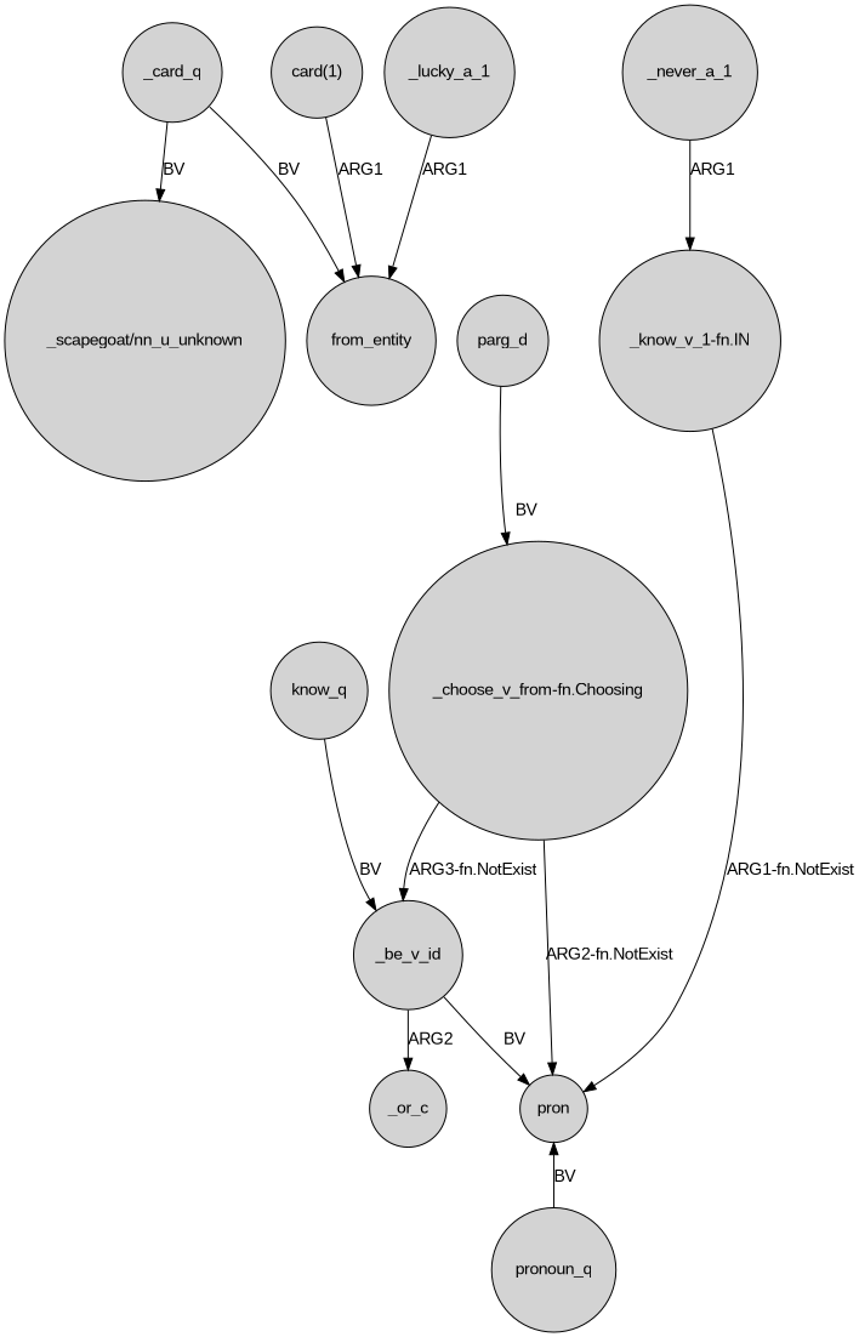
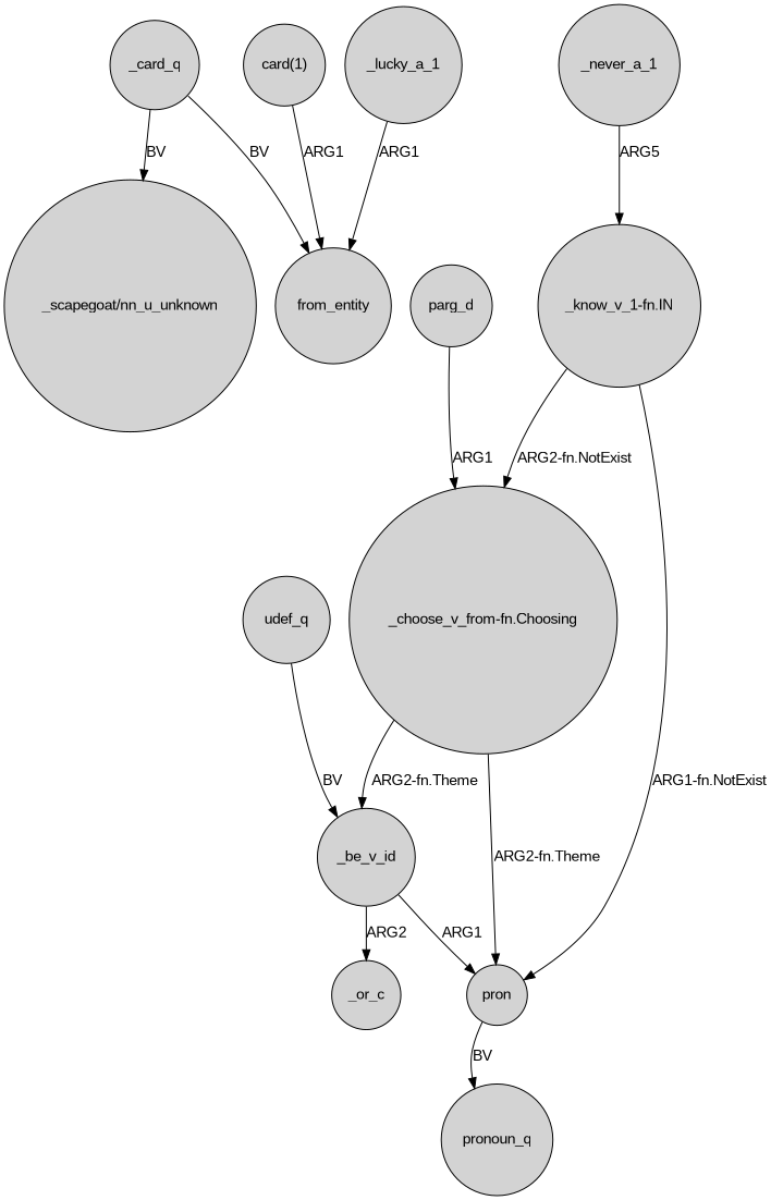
  digraph {
    fontname="Liberation Sans"
    node [fontname="Liberation Sans" shape=circle style=filled]
    edge [fontname="Liberation Sans"]
    n1 [label=_card_q]
    "_scapegoat/nn_u_unknown"
    n3 [label=from_entity]
    "_know_v_1-fn.IN"
    "_choose_v_from-fn.Choosing"
    pron
    _be_v_id
    _or_c
    parg_d
    "card(1)"
    _never_a_1
-   udef_q [label=know_q]
+   udef_q
    _lucky_a_1
    pronoun_q
    n1 -> "_scapegoat/nn_u_unknown" [label=BV]
    n1 -> n3 [label=BV]
+   "_know_v_1-fn.IN" -> "_choose_v_from-fn.Choosing" [label="ARG2-fn.NotExist"]
    "_know_v_1-fn.IN" -> pron [label="ARG1-fn.NotExist"]
-   "_choose_v_from-fn.Choosing" -> pron [label="ARG2-fn.NotExist"]
-   "_choose_v_from-fn.Choosing" -> _be_v_id [label="ARG3-fn.NotExist"]
-   _be_v_id -> pron [label=BV]
+   "_choose_v_from-fn.Choosing" -> pron [label="ARG2-fn.Theme"]
+   "_choose_v_from-fn.Choosing" -> _be_v_id [label="ARG2-fn.Theme"]
+   _be_v_id -> pron [label=ARG1]
    _be_v_id -> _or_c [label=ARG2]
-   parg_d -> "_choose_v_from-fn.Choosing" [label=BV]
+   parg_d -> "_choose_v_from-fn.Choosing" [label=ARG1]
    "card(1)" -> n3 [label=ARG1]
-   _never_a_1 -> "_know_v_1-fn.IN" [label=ARG1]
+   _never_a_1 -> "_know_v_1-fn.IN" [label=ARG5]
    udef_q -> _be_v_id [label=BV]
    _lucky_a_1 -> n3 [label=ARG1]
-   pronoun_q -> pron [label=BV]
+   pron -> pronoun_q [label=BV]
  }
